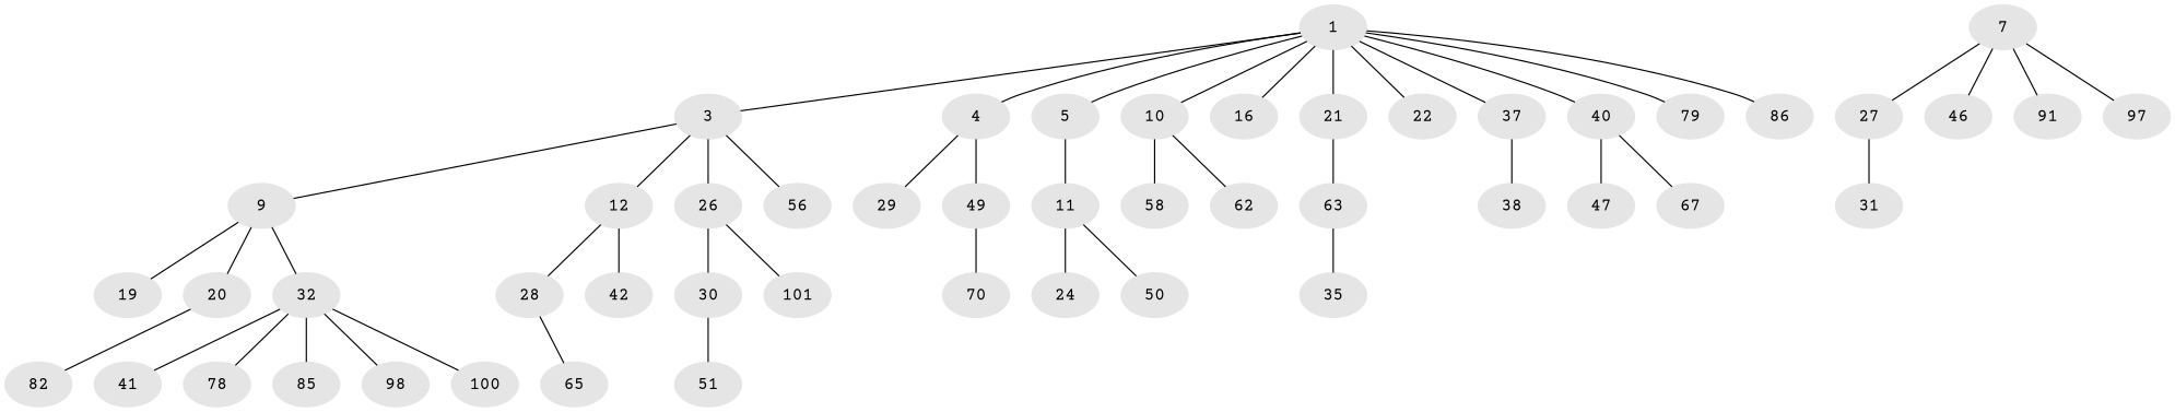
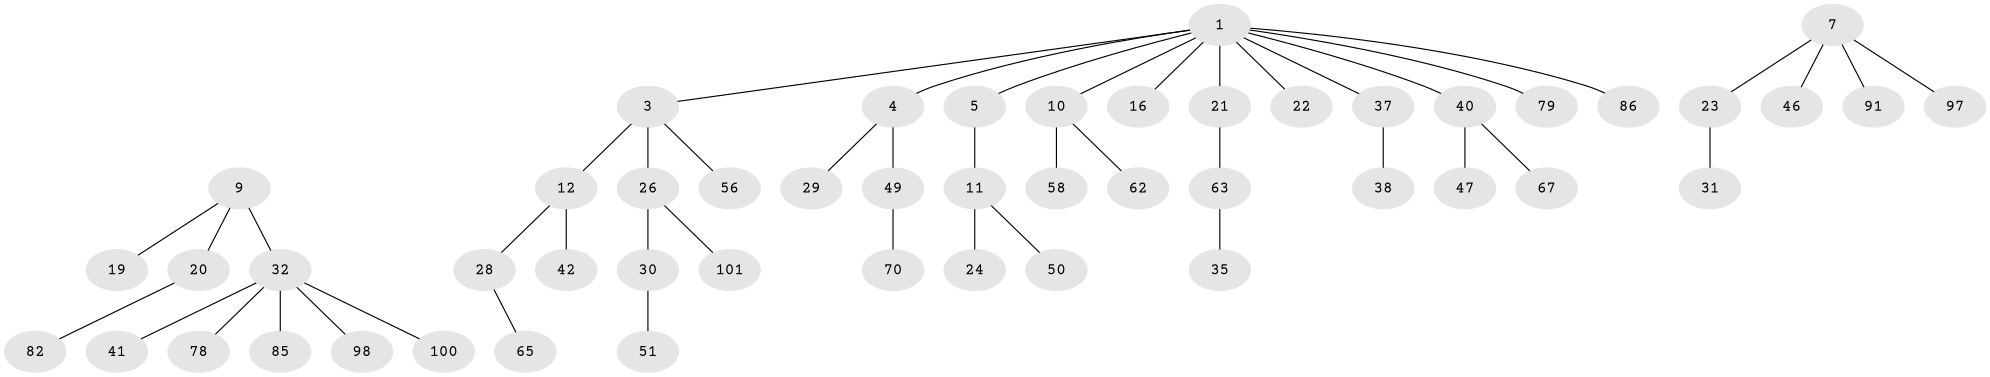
  graph {
    fontname="Courier Prime"
    node [color=gray90 fontname="Courier Prime" style=filled]
    edge [fontname="Courier Prime"]
    1 [super="+2"]
    3 [super="+43+6"]
    4
    5 [super="+53+13+94"]
    10 [super="+25+33+77+69+45"]
    16
    21
    22
    37
    40
    79
    86
    9 [super="+14"]
    12 [super="+39+71"]
    26 [super="+68+73"]
    56
    29
    49
    11 [super="+83+17+52"]
    7 [super="+18"]
-   27
+   27 [label=23]
    46
    91 [super="+93"]
    97
    58
    62 [super="+81"]
    n27 [label=63 super="+34+57+59"]
    38
    47
    67
    19
    20
    32 [super="+36"]
    28 [super="+54+92"]
    42
    30
    101
    70
    24
    50 [super="+66+74"]
    31 [super="+48"]
    82
    41
    78
    85 [super="+89"]
    98
    100
    65
    35 [super="+75"]
    51
    1 -- 3
    1 -- 4
    1 -- 5
    1 -- 10
    1 -- 16
    1 -- 21
    1 -- 22
    1 -- 37
    1 -- 40
    1 -- 79
    1 -- 86
-   3 -- 9
    3 -- 12
    3 -- 26
    3 -- 56
    4 -- 29
    4 -- 49
    5 -- 11
    10 -- 58
    10 -- 62
    21 -- n27
    37 -- 38
    40 -- 47
    40 -- 67
    9 -- 19
    9 -- 20
    9 -- 32
    12 -- 28
    12 -- 42
    26 -- 30
    26 -- 101
    49 -- 70
    11 -- 24
    11 -- 50
    7 -- 27
    7 -- 46
    7 -- 91
    7 -- 97
    27 -- 31
    n27 -- 35
    20 -- 82
    32 -- 41
    32 -- 78
    32 -- 85
    32 -- 98
    32 -- 100
    28 -- 65
    30 -- 51
  }
